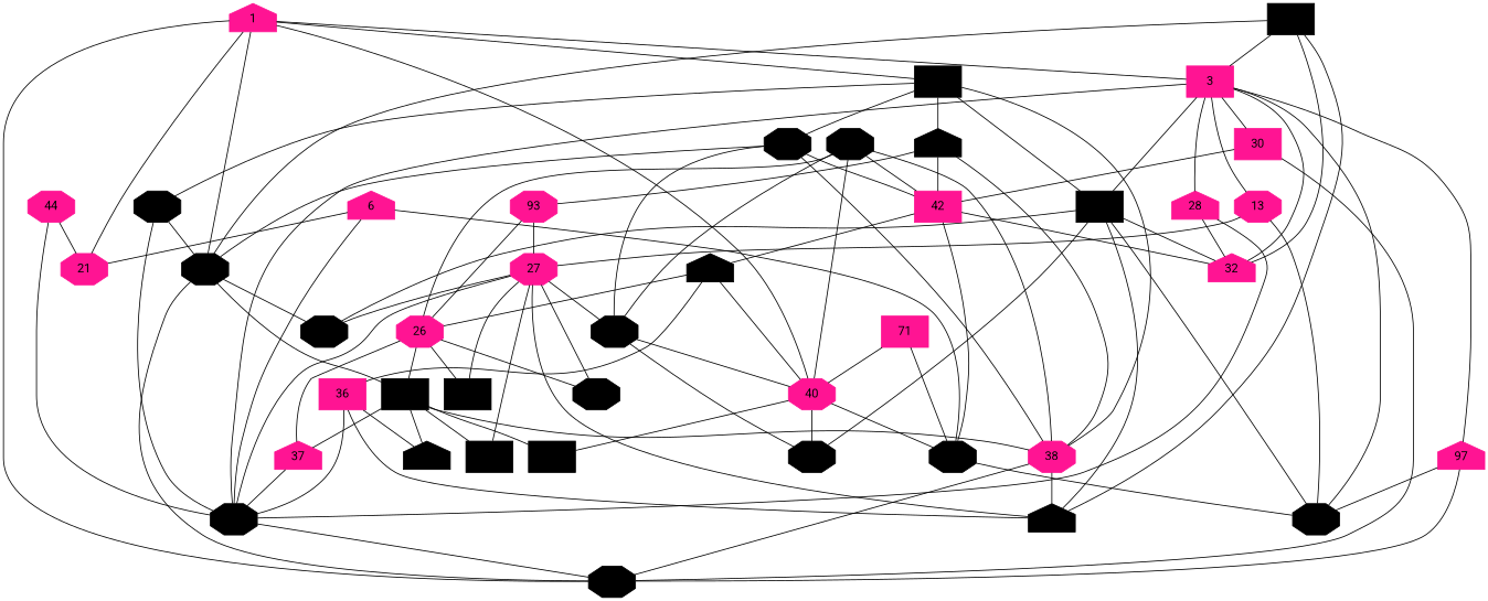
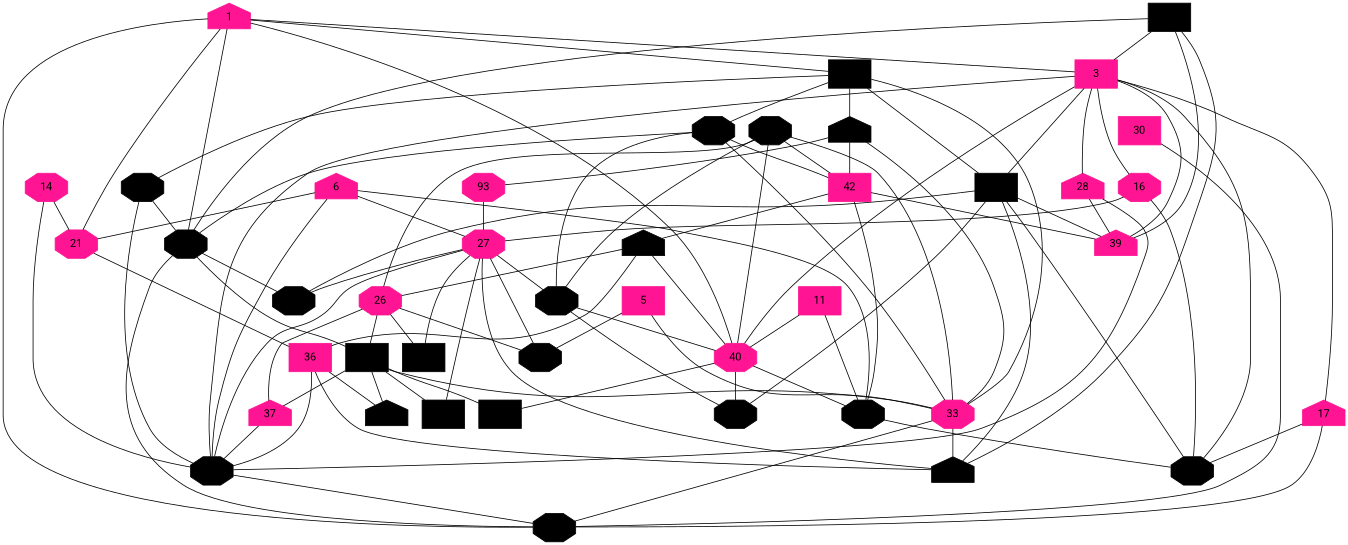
  graph {
    fontname=Roboto
    node [color=black fontname=Roboto shape=octagon style=filled]
    edge [fontname=Roboto]
    1 [color=deeppink shape=house super="+16"]
    3 [color=deeppink shape=box super="+37"]
    4 [shape=box super="+30"]
    19 [super="+67"]
    21 [color=deeppink]
    40 [color=deeppink super="+49"]
    47 [super="+58"]
-   17 [color=deeppink shape=house label=97]
-   39 [color=deeppink shape=house super="+55" label=32]
-   13 [color=deeppink super="+50"]
+   17 [color=deeppink shape=house]
+   39 [color=deeppink shape=house super="+55"]
+   13 [color=deeppink super="+50" label=16]
    24 [shape=box super="+54"]
    28 [color=deeppink shape=house super="+32"]
    41 [super="+43"]
    48
    8 [super="+15"]
    9
    18 [shape=house super="+44"]
-   33 [color=deeppink super="+42" label=38]
+   33 [color=deeppink super="+42"]
    31 [shape=box super="+61"]
    66
    36 [color=deeppink shape=box super="+38"]
    46
    59
    63 [shape=box]
    2 [shape=box super="+12"]
    57 [shape=house]
    27 [color=deeppink super="+52"]
    n28 [color=deeppink label=42 shape=box super="+62"]
    29 [super="+56"]
    n30 [color=deeppink label=93]
+   5 [color=deeppink shape=box super="+10"]
    45
    65 [shape=house]
    6 [color=deeppink shape=house super="+69"]
    35 [shape=box]
    53 [shape=box]
    7 [super="+64"]
    26 [color=deeppink super="+51"]
    25 [shape=house]
    n40 [color=deeppink label=37 shape=house]
-   11 [color=deeppink shape=box label=71]
-   14 [color=deeppink super="+60" label=44]
+   11 [color=deeppink shape=box]
+   14 [color=deeppink super="+60"]
    n43 [color=deeppink label=30 shape=box]
    1 -- 3
    1 -- 4
    1 -- 19
    1 -- 21
    1 -- 40
    1 -- 47
-   3 -- n43
+   3 -- 40
    3 -- 17
    3 -- 39
    3 -- 13
    3 -- 24
    3 -- 28
    3 -- 41
    3 -- 48
    4 -- 24
    4 -- 8
    4 -- 9
    4 -- 18
    4 -- 33 [weight=2]
    19 -- 47
    19 -- 31
    19 -- 66
+   21 -- 36
    40 -- 46
    40 -- 59
    40 -- 63
    17 -- 47
    17 -- 48
    13 -- 48
    13 -- 27
    24 -- 39
    24 -- 48
    24 -- 66
    24 -- 59
    24 -- 57
    28 -- 39
    28 -- 41
    41 -- 47
    8 -- 19
    8 -- 33
    8 -- n28
    8 -- 29
    9 -- 19
    9 -- 41 [weight=2]
    18 -- 33
    18 -- n28
    18 -- n30
    33 -- 47
    33 -- 57
    31 -- 33
    31 -- 63
    31 -- 65
    31 -- 53
    31 -- n40
    36 -- 41
    36 -- 57
    36 -- 65
    46 -- 48
    2 -- 3
    2 -- 19
    2 -- 39
    2 -- 57
    27 -- 41
    27 -- 66
    27 -- 57
    27 -- 29
    27 -- 45
    27 -- 35
    27 -- 53
    n28 -- 39
    n28 -- 46
    n28 -- 25
    29 -- 40
    29 -- 59
    n30 -- 27
-   n30 -- 26
+   5 -- 33
+   5 -- 45
    6 -- 21
    6 -- 41
    6 -- 46
+   6 -- 27
    7 -- 40
    7 -- 33
    7 -- n28
    7 -- 29
    7 -- 26
    26 -- 31
    26 -- 45
    26 -- 35 [weight=2]
    26 -- n40
    25 -- 40
    25 -- 36
    25 -- 26
    n40 -- 41
    11 -- 40
    11 -- 46
    14 -- 21
    14 -- 41
    n43 -- 47
-   n43 -- n28
  }
